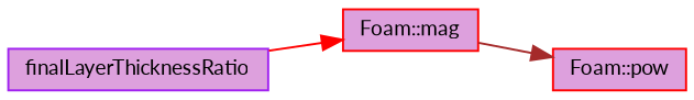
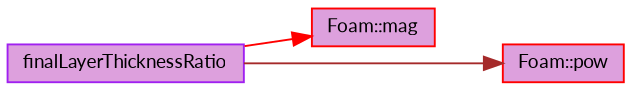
  digraph {
    fontname=Lato
    rankdir=LR
    node [color=red fillcolor=plum fontname=Lato fontsize=10 shape=record style=filled]
    edge [fontname=Lato fontsize=10 labelfontname=Helvetica labelfontsize=10 style=solid]
    n1 [color=purple fontcolor=black height=0.2 label=finalLayerThicknessRatio width=0.4]
    n2 [height=0.2 label="Foam::mag" width=0.4]
    n3 [height=0.2 label="Foam::pow" width=0.4]
    n1 -> n2 [color=red]
-   n2 -> n3 [color=brown]
+   n1 -> n3 [color=brown]
  }
